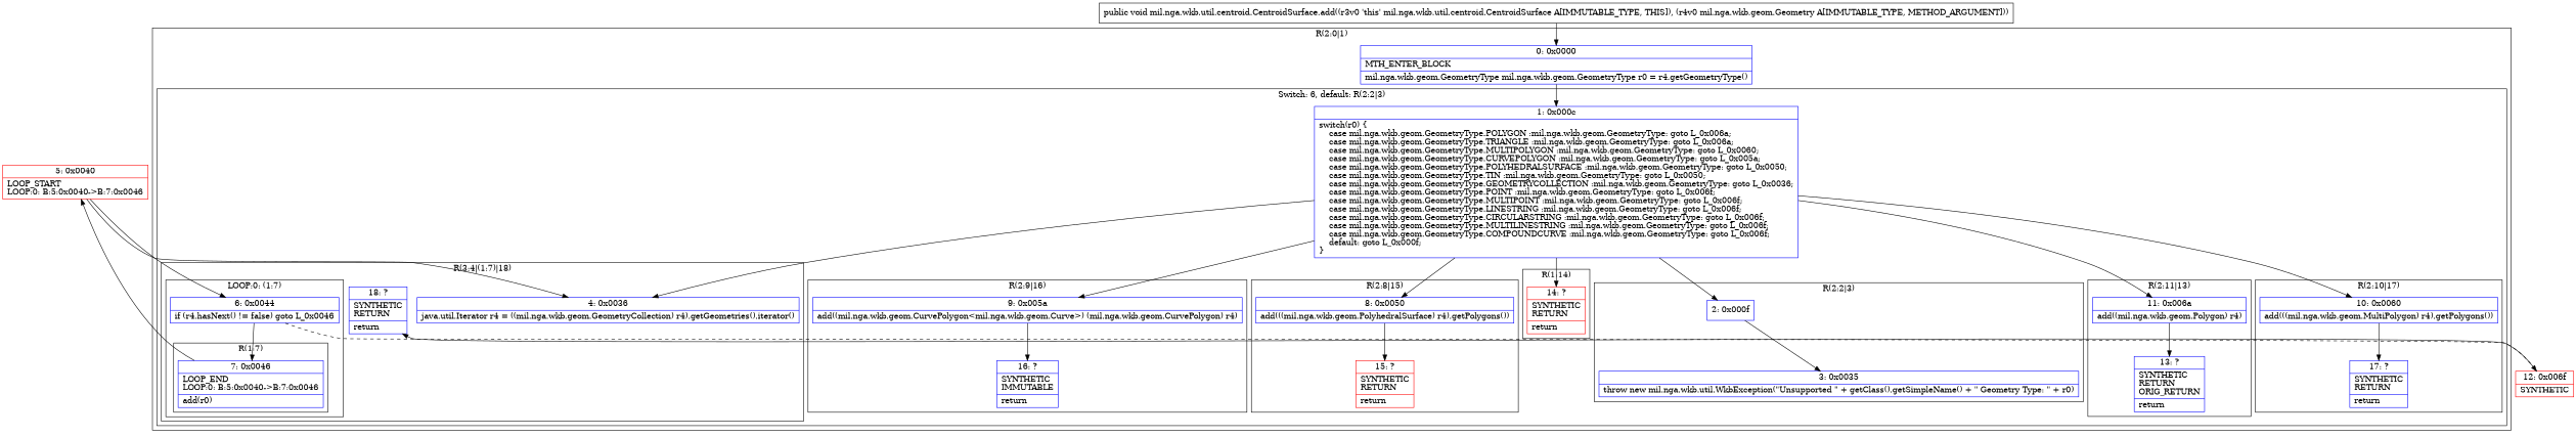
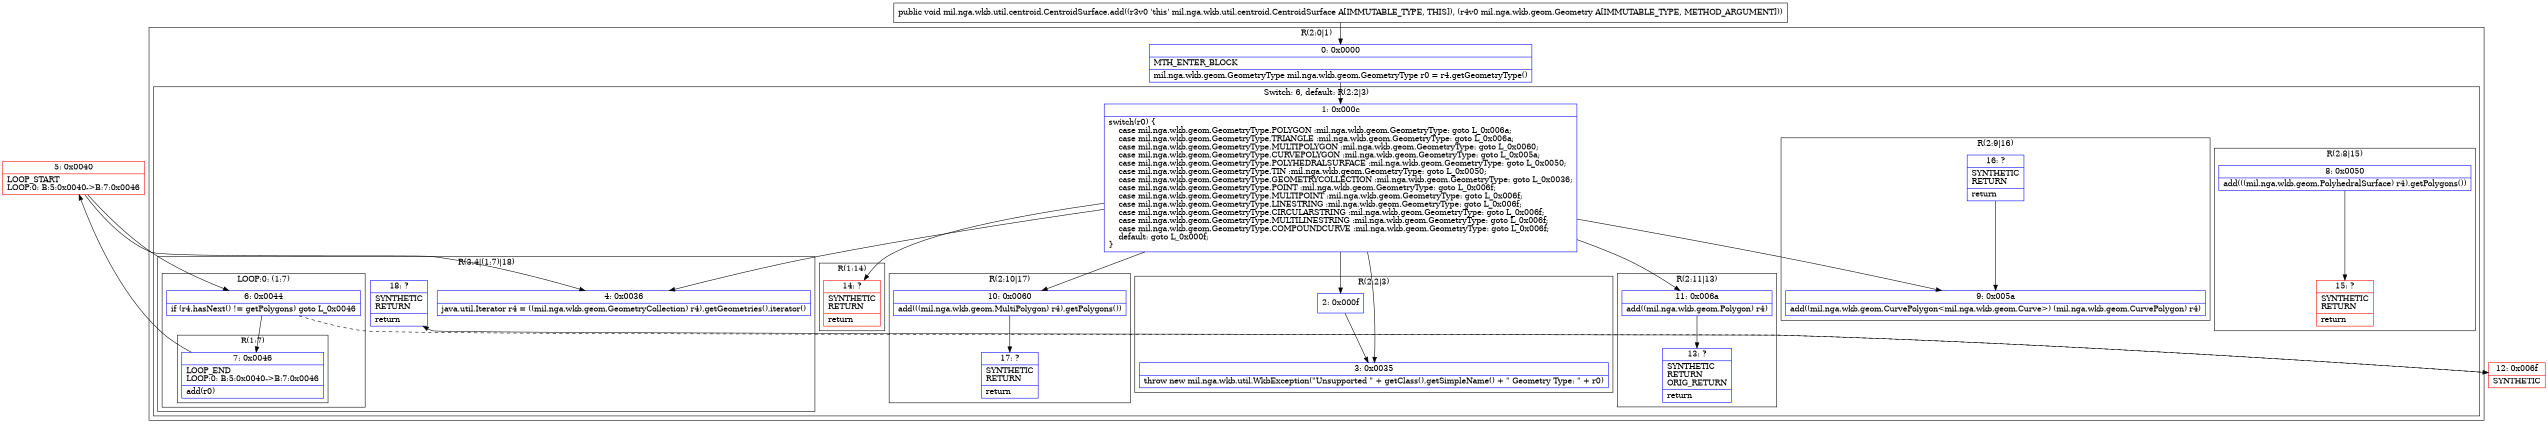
  digraph {
    fontname="DejaVu Serif"
    node [color=blue fontname="DejaVu Serif" shape=record]
    edge [fontname="DejaVu Serif"]
    n1 [label="{11\:\ 0x006a|add((mil.nga.wkb.geom.Polygon) r4)\l}"]
    n2 [label="{13\:\ ?|SYNTHETIC\lRETURN\lORIG_RETURN\l|return\l}"]
    n3 [label="{10\:\ 0x0060|add(((mil.nga.wkb.geom.MultiPolygon) r4).getPolygons())\l}"]
    n4 [label="{17\:\ ?|SYNTHETIC\lRETURN\l|return\l}"]
    n5 [label="{9\:\ 0x005a|add((mil.nga.wkb.geom.CurvePolygon\<mil.nga.wkb.geom.Curve\>) (mil.nga.wkb.geom.CurvePolygon) r4)\l}"]
-   n6 [label="{16\:\ ?|SYNTHETIC\lIMMUTABLE\l|return\l}"]
+   n6 [label="{16\:\ ?|SYNTHETIC\lRETURN\l|return\l}"]
    n7 [label="{8\:\ 0x0050|add(((mil.nga.wkb.geom.PolyhedralSurface) r4).getPolygons())\l}"]
    n8 [color=red label="{15\:\ ?|SYNTHETIC\lRETURN\l|return\l}"]
    n9 [label="{7\:\ 0x0046|LOOP_END\lLOOP:0: B:5:0x0040\-\>B:7:0x0046\l|add(r0)\l}"]
-   n10 [label="{6\:\ 0x0044|if (r4.hasNext() != false) goto L_0x0046\l}"]
+   n10 [label="{6\:\ 0x0044|if (r4.hasNext() != getPolygons) goto L_0x0046\l}"]
    n11 [label="{4\:\ 0x0036|java.util.Iterator r4 = ((mil.nga.wkb.geom.GeometryCollection) r4).getGeometries().iterator()\l}"]
    n12 [label="{18\:\ ?|SYNTHETIC\lRETURN\l|return\l}"]
    n13 [color=red label="{14\:\ ?|SYNTHETIC\lRETURN\l|return\l}"]
    n14 [label="{2\:\ 0x000f}"]
    n15 [label="{3\:\ 0x0035|throw new mil.nga.wkb.util.WkbException(\"Unsupported \" + getClass().getSimpleName() + \" Geometry Type: \" + r0)\l}"]
    n16 [label="{1\:\ 0x000c|switch(r0) \{\l    case mil.nga.wkb.geom.GeometryType.POLYGON :mil.nga.wkb.geom.GeometryType: goto L_0x006a;\l    case mil.nga.wkb.geom.GeometryType.TRIANGLE :mil.nga.wkb.geom.GeometryType: goto L_0x006a;\l    case mil.nga.wkb.geom.GeometryType.MULTIPOLYGON :mil.nga.wkb.geom.GeometryType: goto L_0x0060;\l    case mil.nga.wkb.geom.GeometryType.CURVEPOLYGON :mil.nga.wkb.geom.GeometryType: goto L_0x005a;\l    case mil.nga.wkb.geom.GeometryType.POLYHEDRALSURFACE :mil.nga.wkb.geom.GeometryType: goto L_0x0050;\l    case mil.nga.wkb.geom.GeometryType.TIN :mil.nga.wkb.geom.GeometryType: goto L_0x0050;\l    case mil.nga.wkb.geom.GeometryType.GEOMETRYCOLLECTION :mil.nga.wkb.geom.GeometryType: goto L_0x0036;\l    case mil.nga.wkb.geom.GeometryType.POINT :mil.nga.wkb.geom.GeometryType: goto L_0x006f;\l    case mil.nga.wkb.geom.GeometryType.MULTIPOINT :mil.nga.wkb.geom.GeometryType: goto L_0x006f;\l    case mil.nga.wkb.geom.GeometryType.LINESTRING :mil.nga.wkb.geom.GeometryType: goto L_0x006f;\l    case mil.nga.wkb.geom.GeometryType.CIRCULARSTRING :mil.nga.wkb.geom.GeometryType: goto L_0x006f;\l    case mil.nga.wkb.geom.GeometryType.MULTILINESTRING :mil.nga.wkb.geom.GeometryType: goto L_0x006f;\l    case mil.nga.wkb.geom.GeometryType.COMPOUNDCURVE :mil.nga.wkb.geom.GeometryType: goto L_0x006f;\l    default: goto L_0x000f;\l\}\l}"]
    n17 [label="{0\:\ 0x0000|MTH_ENTER_BLOCK\l|mil.nga.wkb.geom.GeometryType mil.nga.wkb.geom.GeometryType r0 = r4.getGeometryType()\l}"]
    n18 [color=red label="{5\:\ 0x0040|LOOP_START\lLOOP:0: B:5:0x0040\-\>B:7:0x0046\l}"]
    n19 [color=red label="{12\:\ 0x006f|SYNTHETIC\l}"]
    n20 [label="{public void mil.nga.wkb.util.centroid.CentroidSurface.add((r3v0 'this' mil.nga.wkb.util.centroid.CentroidSurface A[IMMUTABLE_TYPE, THIS]), (r4v0 mil.nga.wkb.geom.Geometry A[IMMUTABLE_TYPE, METHOD_ARGUMENT])) }" color=""]
    subgraph cluster_1 {
      label="R(2:0|1)"
      n17
      subgraph cluster_2 {
        label="Switch: 6, default: R(2:2|3)"
        n16
        subgraph cluster_3 {
          label="R(2:11|13)"
          n1
          n2
        }
        subgraph cluster_4 {
          label="R(2:10|17)"
          n3
          n4
        }
        subgraph cluster_5 {
          label="R(2:9|16)"
          n5
          n6
        }
        subgraph cluster_6 {
          label="R(2:8|15)"
          n7
          n8
        }
        subgraph cluster_7 {
          label="R(3:4|(1:7)|18)"
          n11
          n12
          subgraph cluster_8 {
            label="LOOP:0: (1:7)"
            n10
            subgraph cluster_9 {
              label="R(1:7)"
              n9
            }
          }
        }
        subgraph cluster_10 {
          label="R(1:14)"
          n13
        }
        subgraph cluster_11 {
          label="R(2:2|3)"
          n14
          n15
        }
      }
    }
    n1 -> n2
    n3 -> n4
-   n5 -> n6
+   n6 -> n5
    n7 -> n8
    n9 -> n18
    n10 -> n9
    n10 -> n19 [style=dashed]
    n14 -> n15
    n16 -> n1
    n16 -> n3
    n16 -> n5
-   n16 -> n7
+   n16 -> n15
    n16 -> n11
    n16 -> n13
    n16 -> n14
    n17 -> n16
    n18 -> n10
    n18 -> n11
    n19 -> n12
    n20 -> n17
  }
